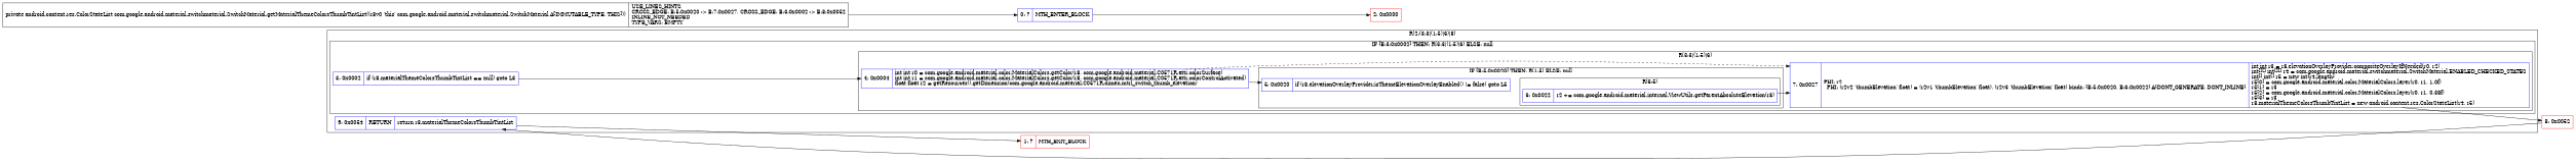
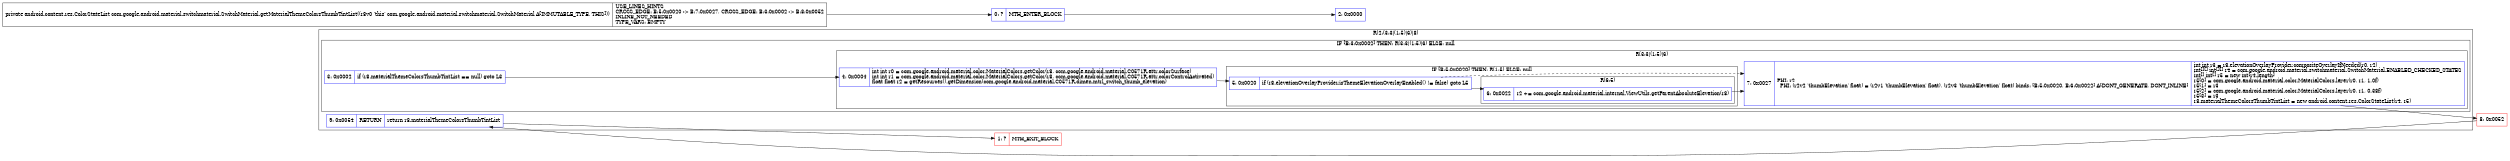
  digraph {
    rankdir=LR
    node [color=blue shape=record]
    n1 [label="{6\:\ 0x0022|r2 += com.google.android.material.internal.ViewUtils.getParentAbsoluteElevation(r8)\l}"]
    n2 [label="{5\:\ 0x0020|if (r8.elevationOverlayProvider.isThemeElevationOverlayEnabled() != false) goto L5\l}"]
    n3 [label="{4\:\ 0x0004|int int r0 = com.google.android.material.color.MaterialColors.getColor(r8, com.google.android.material.C0571R.attr.colorSurface)\lint int r1 = com.google.android.material.color.MaterialColors.getColor(r8, com.google.android.material.C0571R.attr.colorControlActivated)\lfloat float r2 = getResources().getDimension(com.google.android.material.C0571R.dimen.mtrl_switch_thumb_elevation)\l}"]
    n4 [label="{7\:\ 0x0027|PHI: r2 \l  PHI: (r2v2 'thumbElevation' float) = (r2v1 'thumbElevation' float), (r2v3 'thumbElevation' float) binds: [B:5:0x0020, B:6:0x0022] A[DONT_GENERATE, DONT_INLINE]\l|int int r3 = r8.elevationOverlayProvider.compositeOverlayIfNeeded(r0, r2)\lint[][] int[][] r4 = com.google.android.material.switchmaterial.SwitchMaterial.ENABLED_CHECKED_STATES\lint[] int[] r5 = new int[r4.length]\lr5[0] = com.google.android.material.color.MaterialColors.layer(r0, r1, 1.0f)\lr5[1] = r3\lr5[2] = com.google.android.material.color.MaterialColors.layer(r0, r1, 0.38f)\lr5[3] = r3\lr8.materialThemeColorsThumbTintList = new android.content.res.ColorStateList(r4, r5)\l}"]
    n5 [label="{3\:\ 0x0002|if (r8.materialThemeColorsThumbTintList == null) goto L3\l}"]
    n6 [label="{9\:\ 0x0054|RETURN\l|return r8.materialThemeColorsThumbTintList\l}"]
    n7 [color=red label="{8\:\ 0x0052}"]
    n8 [color=red label="{1\:\ ?|MTH_EXIT_BLOCK\l}"]
    n9 [label="{0\:\ ?|MTH_ENTER_BLOCK\l}"]
-   n10 [color=red label="{2\:\ 0x0000}"]
+   n10 [label="{2\:\ 0x0000}"]
    n11 [label="{private android.content.res.ColorStateList com.google.android.material.switchmaterial.SwitchMaterial.getMaterialThemeColorsThumbTintList((r8v0 'this' com.google.android.material.switchmaterial.SwitchMaterial A[IMMUTABLE_TYPE, THIS]))  | USE_LINES_HINTS\lCROSS_EDGE: B:5:0x0020 \-\> B:7:0x0027, CROSS_EDGE: B:3:0x0002 \-\> B:8:0x0052\lINLINE_NOT_NEEDED\lTYPE_VARS: EMPTY\l}" color=""]
    subgraph cluster_1 {
      label="R(2:(3:3|(1:5)|6)|8)"
      n6
      subgraph cluster_2 {
        label="IF [B:3:0x0002] THEN: R(3:3|(1:5)|6) ELSE: null"
        n5
        subgraph cluster_3 {
          label="R(3:3|(1:5)|6)"
          n3
          n4
          subgraph cluster_4 {
            label="IF [B:5:0x0020] THEN: R(1:5) ELSE: null"
            n2
            subgraph cluster_5 {
              label="R(6:5)"
              n1
            }
          }
        }
      }
    }
    n1 -> n4
-   n3 -> n4 [style=dashed]
+   n2 -> n1
+   n2 -> n4 [style=dashed]
    n3 -> n2
    n4 -> n7
    n5 -> n3
    n6 -> n8
    n7 -> n6
    n9 -> n10
    n11 -> n9
  }
